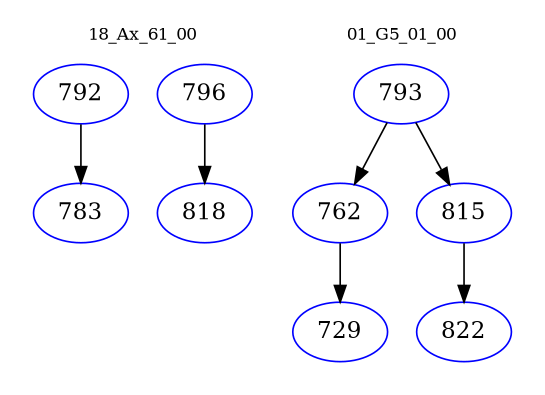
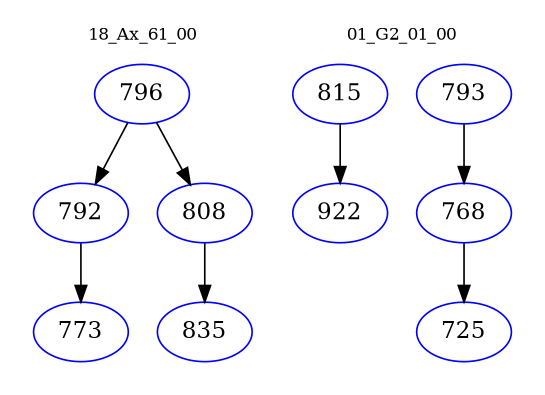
  digraph {
    node [color=blue]
    edge [color=black]
    n1 [label=796]
    n2 [label=792]
-   n3 [label=818]
-   n4 [label=783]
+   n3 [label=808]
+   n4 [label=773]
+   n5 [label=835]
    n6 [label=793]
-   n7 [label=762]
+   n7 [label=768]
    n8 [label=815]
-   n9 [label=729]
-   n10 [label=822]
+   n9 [label=725]
+   n10 [label=922]
    subgraph cluster_1 {
      color=white
      fontsize=10
      label="18_Ax_61_00"
      n1
      n2
      n3
      n4
+     n5
    }
    subgraph cluster_2 {
      color=white
      fontsize=10
-     label="01_G5_01_00"
+     label="01_G2_01_00"
      n6
      n7
      n8
      n9
      n10
    }
+   n1 -> n2
    n1 -> n3
    n2 -> n4
+   n3 -> n5
    n6 -> n7
-   n6 -> n8
    n7 -> n9
    n8 -> n10
  }
